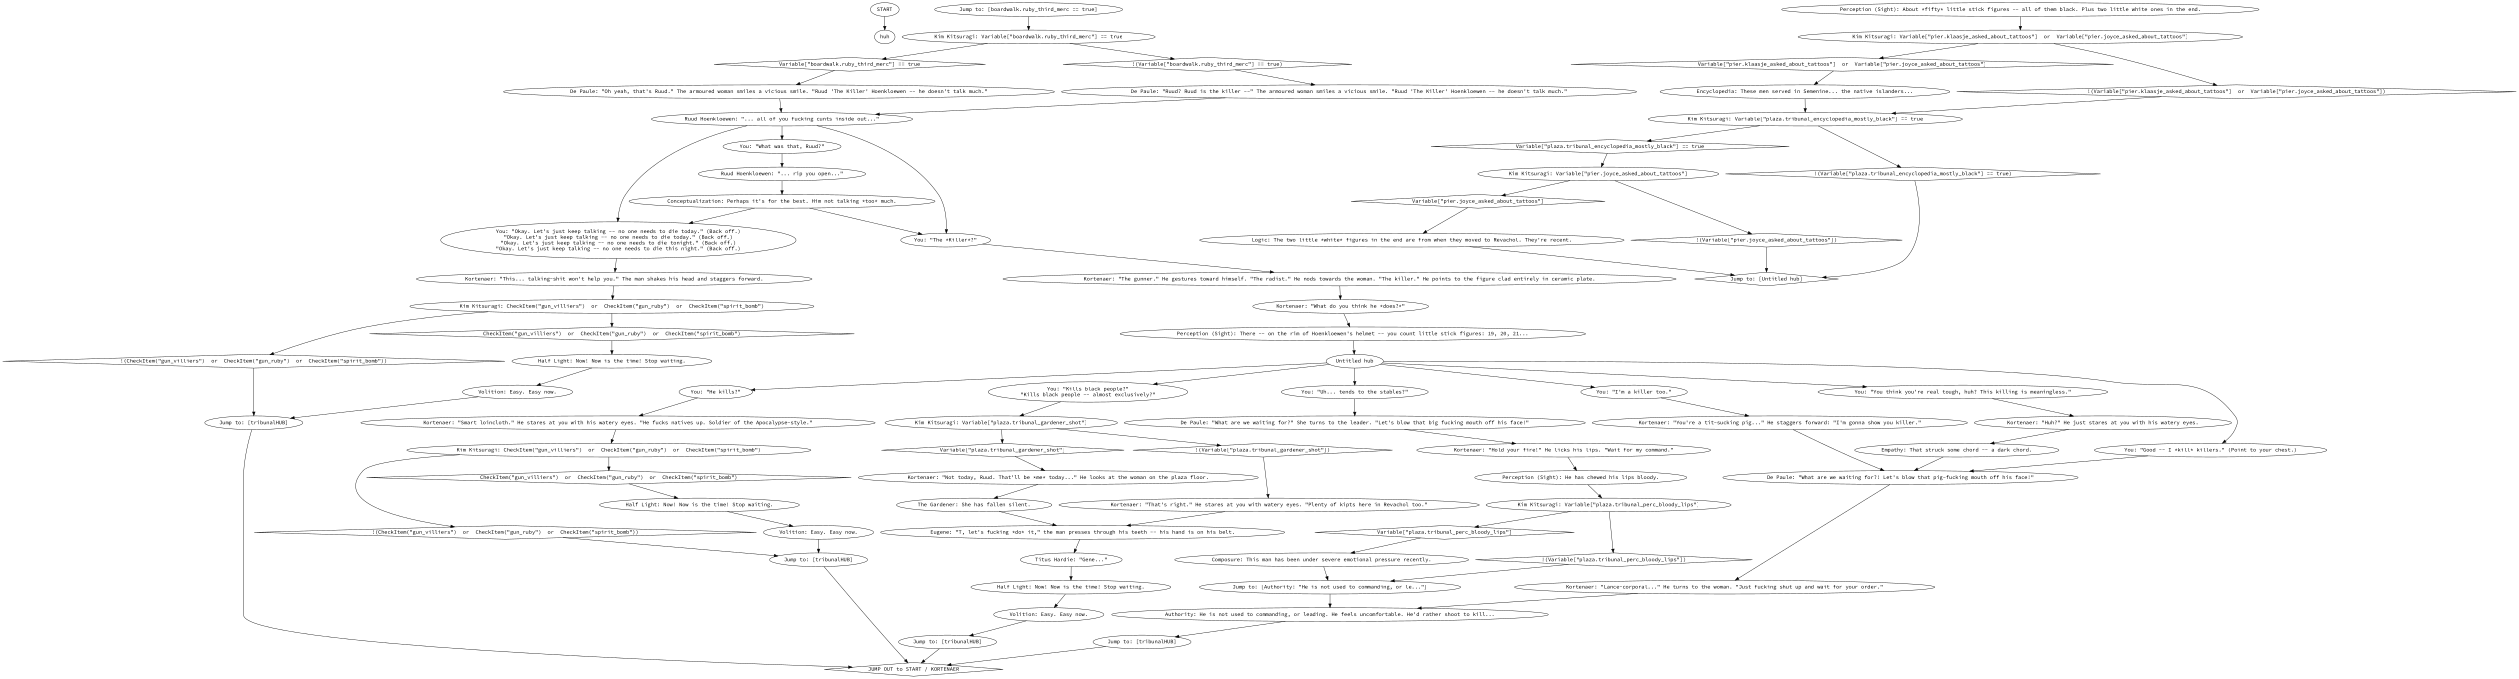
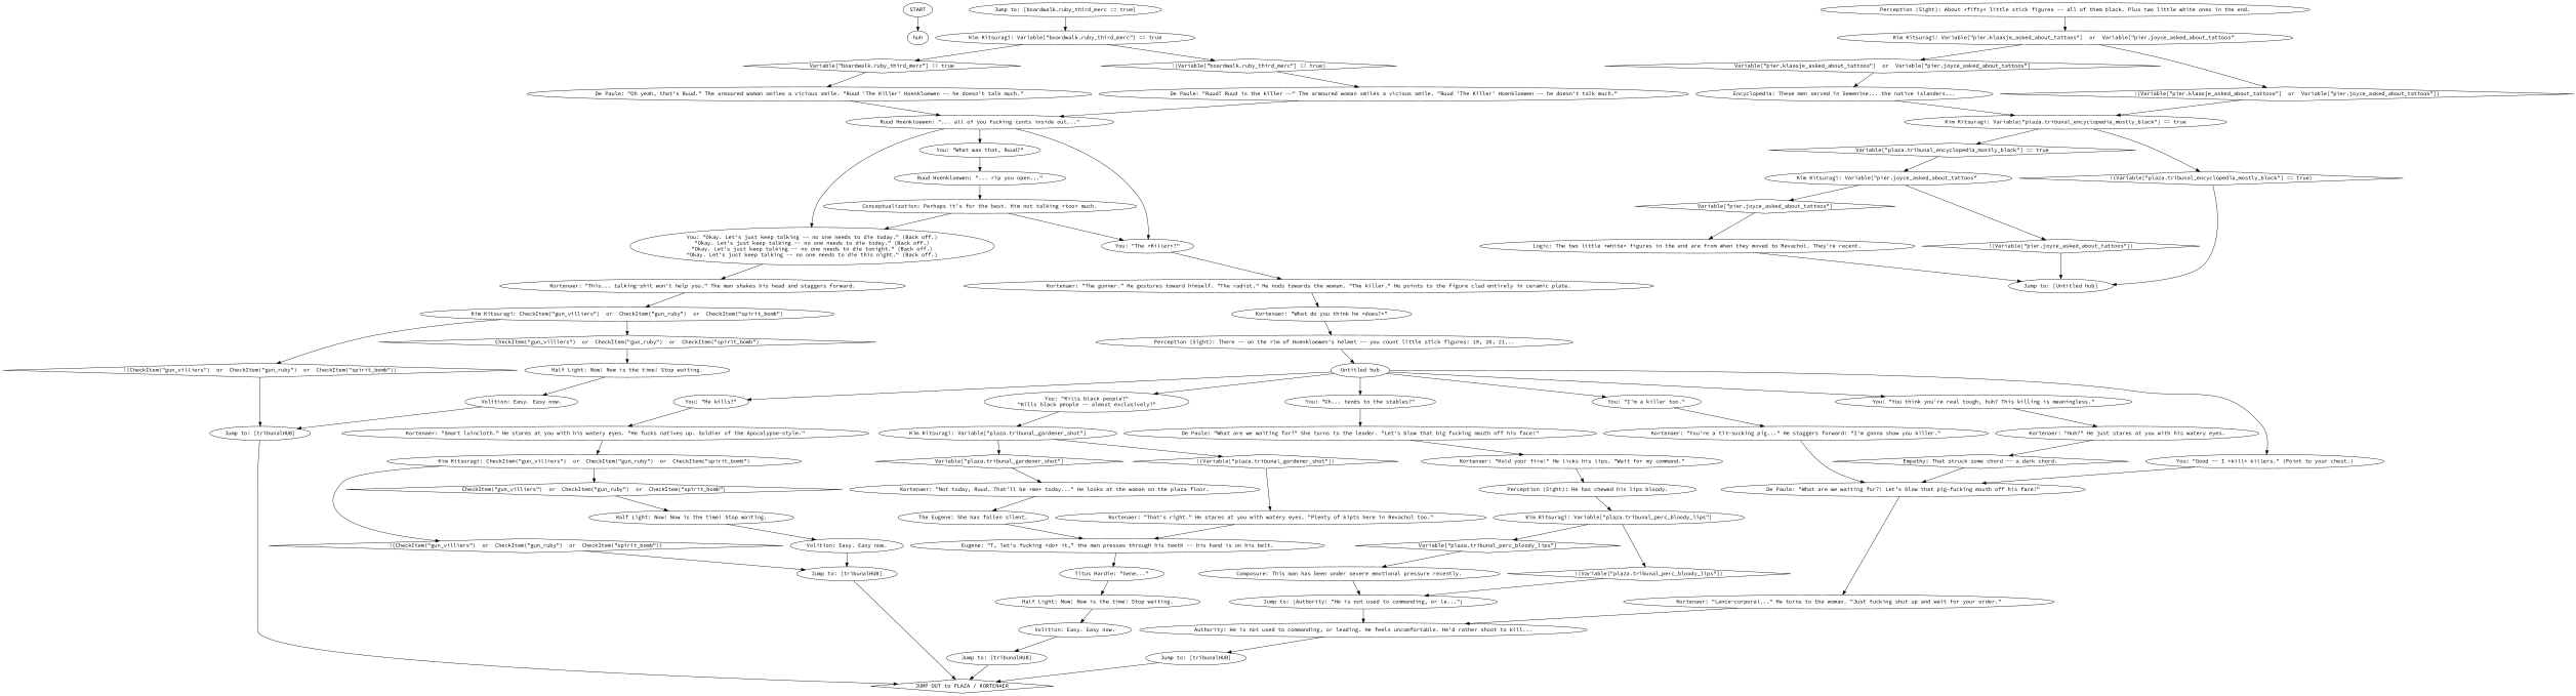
  digraph {
    fontname="Source Code Pro"
    node [fontname="Source Code Pro"]
    edge [fontname="Source Code Pro"]
    n1 [label=START]
    n2 [label=huh]
    n3 [label="Kim Kitsuragi: CheckItem(\"gun_villiers\")  or  CheckItem(\"gun_ruby\")  or  CheckItem(\"spirit_bomb\")"]
    n4 [label="CheckItem(\"gun_villiers\")  or  CheckItem(\"gun_ruby\")  or  CheckItem(\"spirit_bomb\")" shape=diamond]
    n5 [label="!(CheckItem(\"gun_villiers\")  or  CheckItem(\"gun_ruby\")  or  CheckItem(\"spirit_bomb\"))" shape=diamond]
    n6 [label="Half Light: Now! Now is the time! Stop waiting."]
    n7 [label="Jump to: [tribunalHUB]"]
    n8 [label="Volition: Easy. Easy now."]
-   n9 [label="JUMP OUT to START / KORTENAER" shape=diamond]
+   n9 [label="JUMP OUT to PLAZA / KORTENAER" shape=diamond]
    n10 [label="Ruud Hoenkloewen: \"... all of you fucking cunts inside out...\""]
    n11 [label="You: \"Okay. Let's just keep talking -- no one needs to die today.\" (Back off.)\n\"Okay. Let's just keep talking -- no one needs to die today.\" (Back off.)\n\"Okay. Let's just keep talking -- no one needs to die tonight.\" (Back off.)\n\"Okay. Let's just keep talking -- no one needs to die this night.\" (Back off.)"]
    n12 [label="You: \"The *Killer*?\""]
    n13 [label="You: \"What was that, Ruud?\""]
    n14 [label="Kortenaer: \"This... talking-shit won't help you.\" The man shakes his head and staggers forward."]
    n15 [label="Kortenaer: \"The gunner.\" He gestures toward himself. \"The radist.\" He nods towards the woman. \"The killer.\" He points to the figure clad entirely in ceramic plate."]
    n16 [label="Ruud Hoenkloewen: \"... rip you open...\""]
    n17 [label="Perception (Sight): About *fifty* little stick figures -- all of them black. Plus two little white ones in the end."]
    n18 [label="Kim Kitsuragi: Variable[\"pier.klaasje_asked_about_tattoos\"]  or  Variable[\"pier.joyce_asked_about_tattoos\"]"]
    n19 [label="Kim Kitsuragi: Variable[\"plaza.tribunal_gardener_shot\"]"]
    n20 [label="Variable[\"plaza.tribunal_gardener_shot\"]" shape=diamond]
    n21 [label="!(Variable[\"plaza.tribunal_gardener_shot\"])" shape=diamond]
    n22 [label="Kortenaer: \"Not today, Ruud. That'll be *me* today...\" He looks at the woman on the plaza floor."]
    n23 [label="Kortenaer: \"That's right.\" He stares at you with watery eyes. \"Plenty of kipts here in Revachol too.\""]
-   n24 [label="The Gardener: She has fallen silent."]
+   n24 [label="The Eugene: She has fallen silent."]
    n25 [label="Eugene: \"T, let's fucking *do* it,\" the man presses through his teeth -- his hand is on his belt."]
    n26 [label="Titus Hardie: \"Gene...\""]
    n27 [label="Logic: The two little *white* figures in the end are from when they moved to Revachol. They're recent."]
-   n28 [label="Jump to: [Untitled hub]" shape=diamond]
+   n28 [label="Jump to: [Untitled hub]"]
    n29 [label="Half Light: Now! Now is the time! Stop waiting."]
    n30 [label="Volition: Easy. Easy now."]
    n31 [label="Jump to: [tribunalHUB]"]
    n32 [label="Perception (Sight): He has chewed his lips bloody."]
    n33 [label="Kim Kitsuragi: Variable[\"plaza.tribunal_perc_bloody_lips\"]"]
    n34 [label="Variable[\"plaza.tribunal_perc_bloody_lips\"]" shape=diamond]
    n35 [label="!(Variable[\"plaza.tribunal_perc_bloody_lips\"])" shape=diamond]
    n36 [label="Kim Kitsuragi: CheckItem(\"gun_villiers\")  or  CheckItem(\"gun_ruby\")  or  CheckItem(\"spirit_bomb\")"]
    n37 [label="Kortenaer: \"What do you think he *does?*\""]
    n38 [label="Perception (Sight): There -- on the rim of Hoenkloewen's helmet -- you count little stick figures: 19, 20, 21..."]
    n39 [label="CheckItem(\"gun_villiers\")  or  CheckItem(\"gun_ruby\")  or  CheckItem(\"spirit_bomb\")" shape=diamond]
    n40 [label="!(CheckItem(\"gun_villiers\")  or  CheckItem(\"gun_ruby\")  or  CheckItem(\"spirit_bomb\"))" shape=diamond]
    n41 [label="You: \"Kills black people?\"\n\"Kills black people -- almost exclusively?\""]
-   n42 [label="Empathy: That struck some chord -- a dark chord."]
+   n42 [label="Empathy: That struck some chord -- a dark chord." shape=diamond]
    n43 [label="De Paule: \"What are we waiting for?! Let's blow that pig-fucking mouth off his face!\""]
    n44 [label="Kortenaer: \"Lance-corporal...\" He turns to the woman. \"Just fucking shut up and wait for your order.\""]
    n45 [label="De Paule: \"Oh yeah, that's Ruud.\" The armoured woman smiles a vicious smile. \"Ruud 'The Killer' Hoenkloewen -- he doesn't talk much.\""]
    n46 [label="Half Light: Now! Now is the time! Stop waiting."]
    n47 [label="Jump to: [tribunalHUB]"]
    n48 [label="Volition: Easy. Easy now."]
    n49 [label="Kim Kitsuragi: Variable[\"plaza.tribunal_encyclopedia_mostly_black\"] == true"]
    n50 [label="Variable[\"plaza.tribunal_encyclopedia_mostly_black\"] == true" shape=diamond]
    n51 [label="!(Variable[\"plaza.tribunal_encyclopedia_mostly_black\"] == true)" shape=diamond]
    n52 [label="Kim Kitsuragi: Variable[\"pier.joyce_asked_about_tattoos\"]"]
    n53 [label="Variable[\"pier.joyce_asked_about_tattoos\"]" shape=diamond]
    n54 [label="!(Variable[\"pier.joyce_asked_about_tattoos\"])" shape=diamond]
    n55 [label="Composure: This man has been under severe emotional pressure recently."]
    n56 [label="Jump to: [Authority: \"He is not used to commanding, or le...\"]"]
    n57 [label="Authority: He is not used to commanding, or leading. He feels uncomfortable. He'd rather shoot to kill..."]
    n58 [label="Untitled hub"]
    n59 [label="You: \"Uh... tends to the stables?\""]
    n60 [label="You: \"He kills?\""]
    n61 [label="You: \"You think you're real tough, huh? This killing is meaningless.\""]
    n62 [label="You: \"Good -- I *kill* killers.\" (Point to your chest.)"]
    n63 [label="You: \"I'm a killer too.\""]
    n64 [label="De Paule: \"What are we waiting for?\" She turns to the leader. \"Let's blow that big fucking mouth off his face!\""]
    n65 [label="Kortenaer: \"Smart loincloth.\" He stares at you with his watery eyes. \"He fucks natives up. Soldier of the Apocalypse-style.\""]
    n66 [label="Kortenaer: \"Huh?\" He just stares at you with his watery eyes."]
    n67 [label="Kortenaer: \"You're a tit-sucking pig...\" He staggers forward: \"I'm gonna show you killer.\""]
    n68 [label="Kortenaer: \"Hold your fire!\" He licks his lips. \"Wait for my command.\""]
    n69 [label="Encyclopedia: These men served in Semenine... the native islanders..."]
    n70 [label="Jump to: [tribunalHUB]"]
    n71 [label="Jump to: [boardwalk.ruby_third_merc == true]"]
    n72 [label="Kim Kitsuragi: Variable[\"boardwalk.ruby_third_merc\"] == true"]
    n73 [label="Variable[\"boardwalk.ruby_third_merc\"] == true" shape=diamond]
    n74 [label="!(Variable[\"boardwalk.ruby_third_merc\"] == true)" shape=diamond]
    n75 [label="Conceptualization: Perhaps it's for the best. Him not talking *too* much."]
    n76 [label="Variable[\"pier.klaasje_asked_about_tattoos\"]  or  Variable[\"pier.joyce_asked_about_tattoos\"]" shape=diamond]
    n77 [label="!(Variable[\"pier.klaasje_asked_about_tattoos\"]  or  Variable[\"pier.joyce_asked_about_tattoos\"])" shape=diamond]
    n78 [label="De Paule: \"Ruud? Ruud is the killer --\" The armoured woman smiles a vicious smile. \"Ruud 'The Killer' Hoenkloewen -- he doesn't talk much.\""]
    n1 -> n2
    n3 -> n4
    n3 -> n5
    n4 -> n6
    n5 -> n7
    n6 -> n8
    n7 -> n9
    n8 -> n7
    n10 -> n11
    n10 -> n12
    n10 -> n13
    n11 -> n14
    n12 -> n15
    n13 -> n16
    n14 -> n36
    n15 -> n37
    n16 -> n75
    n17 -> n18
    n18 -> n76
    n18 -> n77
    n19 -> n20
    n19 -> n21
    n20 -> n22
    n21 -> n23
    n22 -> n24
    n23 -> n25
    n24 -> n25
    n25 -> n26
    n26 -> n29
    n27 -> n28
    n29 -> n30
    n30 -> n31
    n31 -> n9
    n32 -> n33
    n33 -> n34
    n33 -> n35
    n34 -> n55
    n35 -> n56
    n36 -> n39
    n36 -> n40
    n37 -> n38
    n38 -> n58
    n39 -> n46
    n40 -> n47
    n41 -> n19
    n42 -> n43
    n43 -> n44
    n44 -> n57
    n45 -> n10
    n46 -> n48
    n47 -> n9
    n48 -> n47
    n49 -> n50
    n49 -> n51
    n50 -> n52
    n51 -> n28
    n52 -> n53
    n52 -> n54
    n53 -> n27
    n54 -> n28
    n55 -> n56
    n56 -> n57
    n57 -> n70
    n58 -> n41
    n58 -> n59
    n58 -> n60
    n58 -> n61
    n58 -> n62
    n58 -> n63
    n59 -> n64
    n60 -> n65
    n61 -> n66
    n62 -> n43
    n63 -> n67
    n64 -> n68
    n65 -> n3
    n66 -> n42
    n67 -> n43
    n68 -> n32
    n69 -> n49
    n70 -> n9
    n71 -> n72
    n72 -> n73
    n72 -> n74
    n73 -> n45
    n74 -> n78
    n75 -> n11
    n75 -> n12
    n76 -> n69
    n77 -> n49
    n78 -> n10
  }
